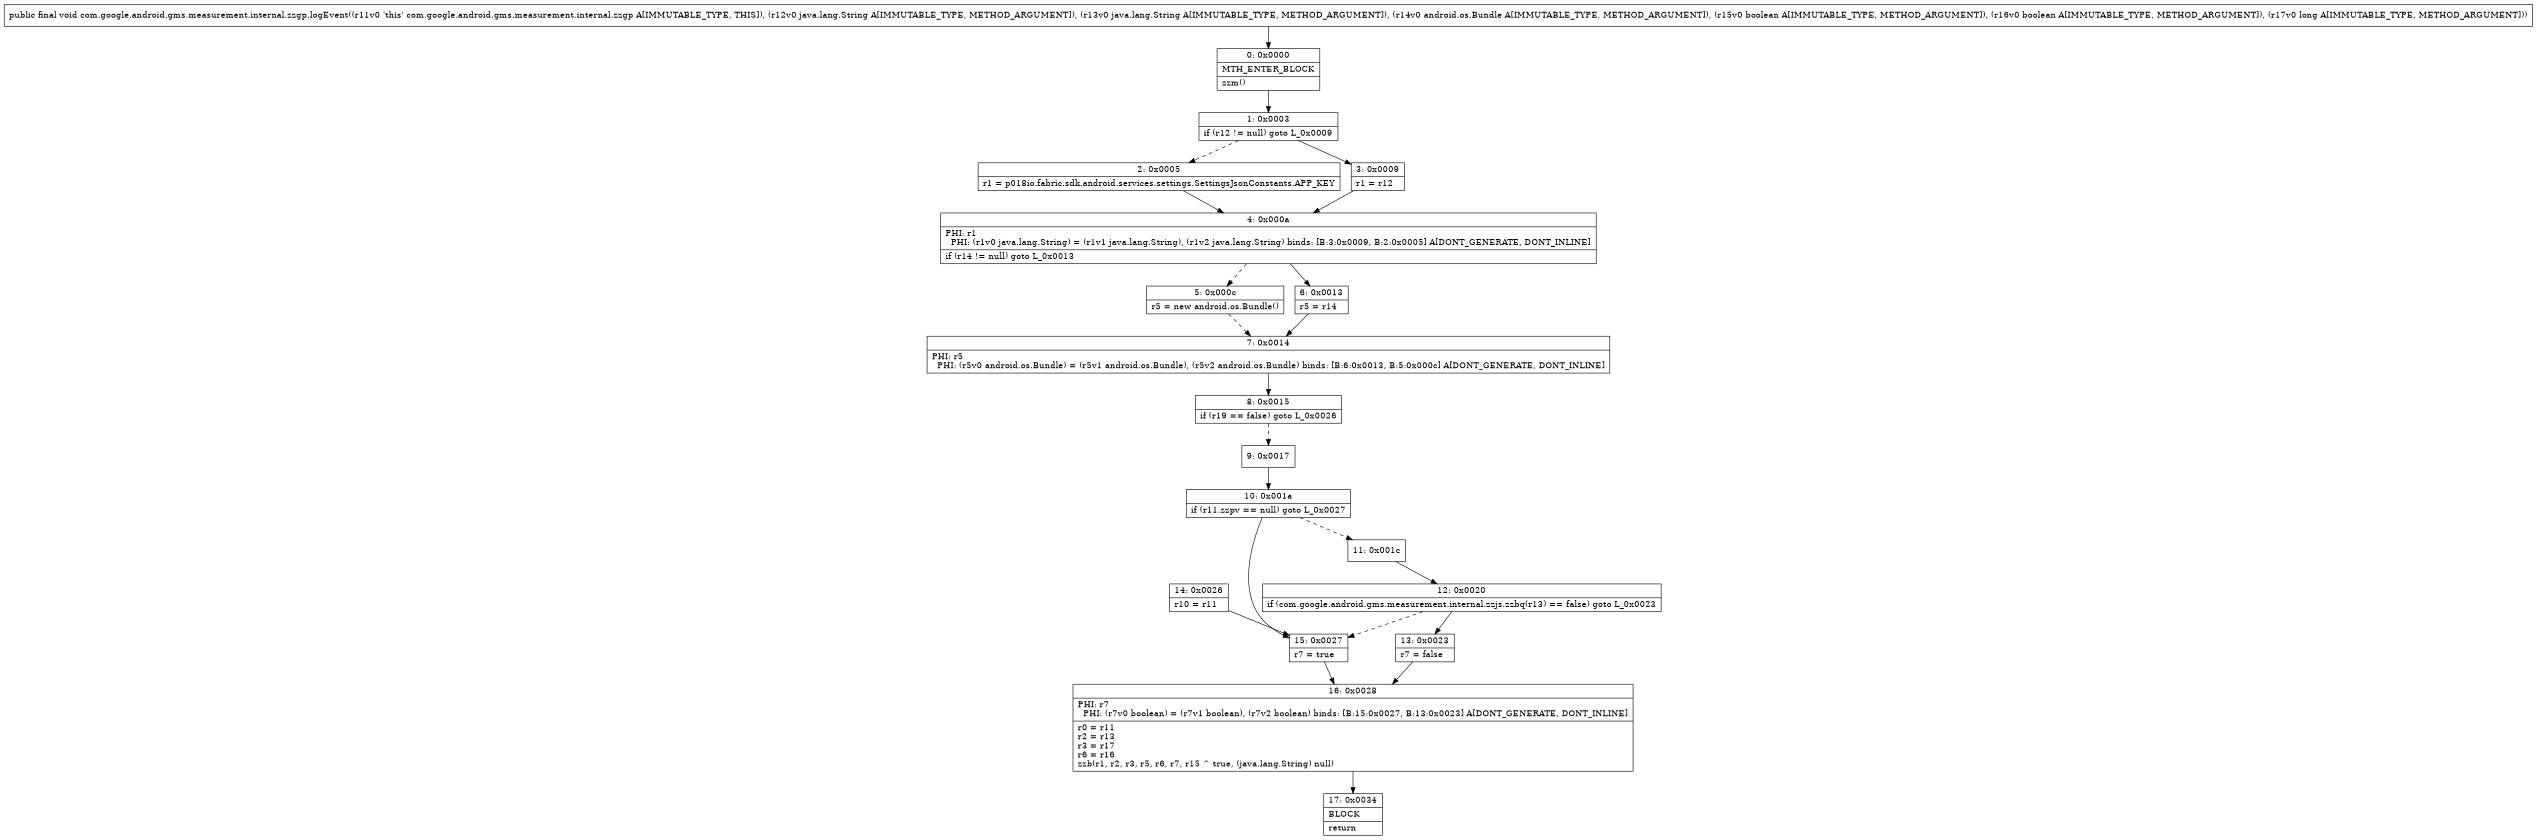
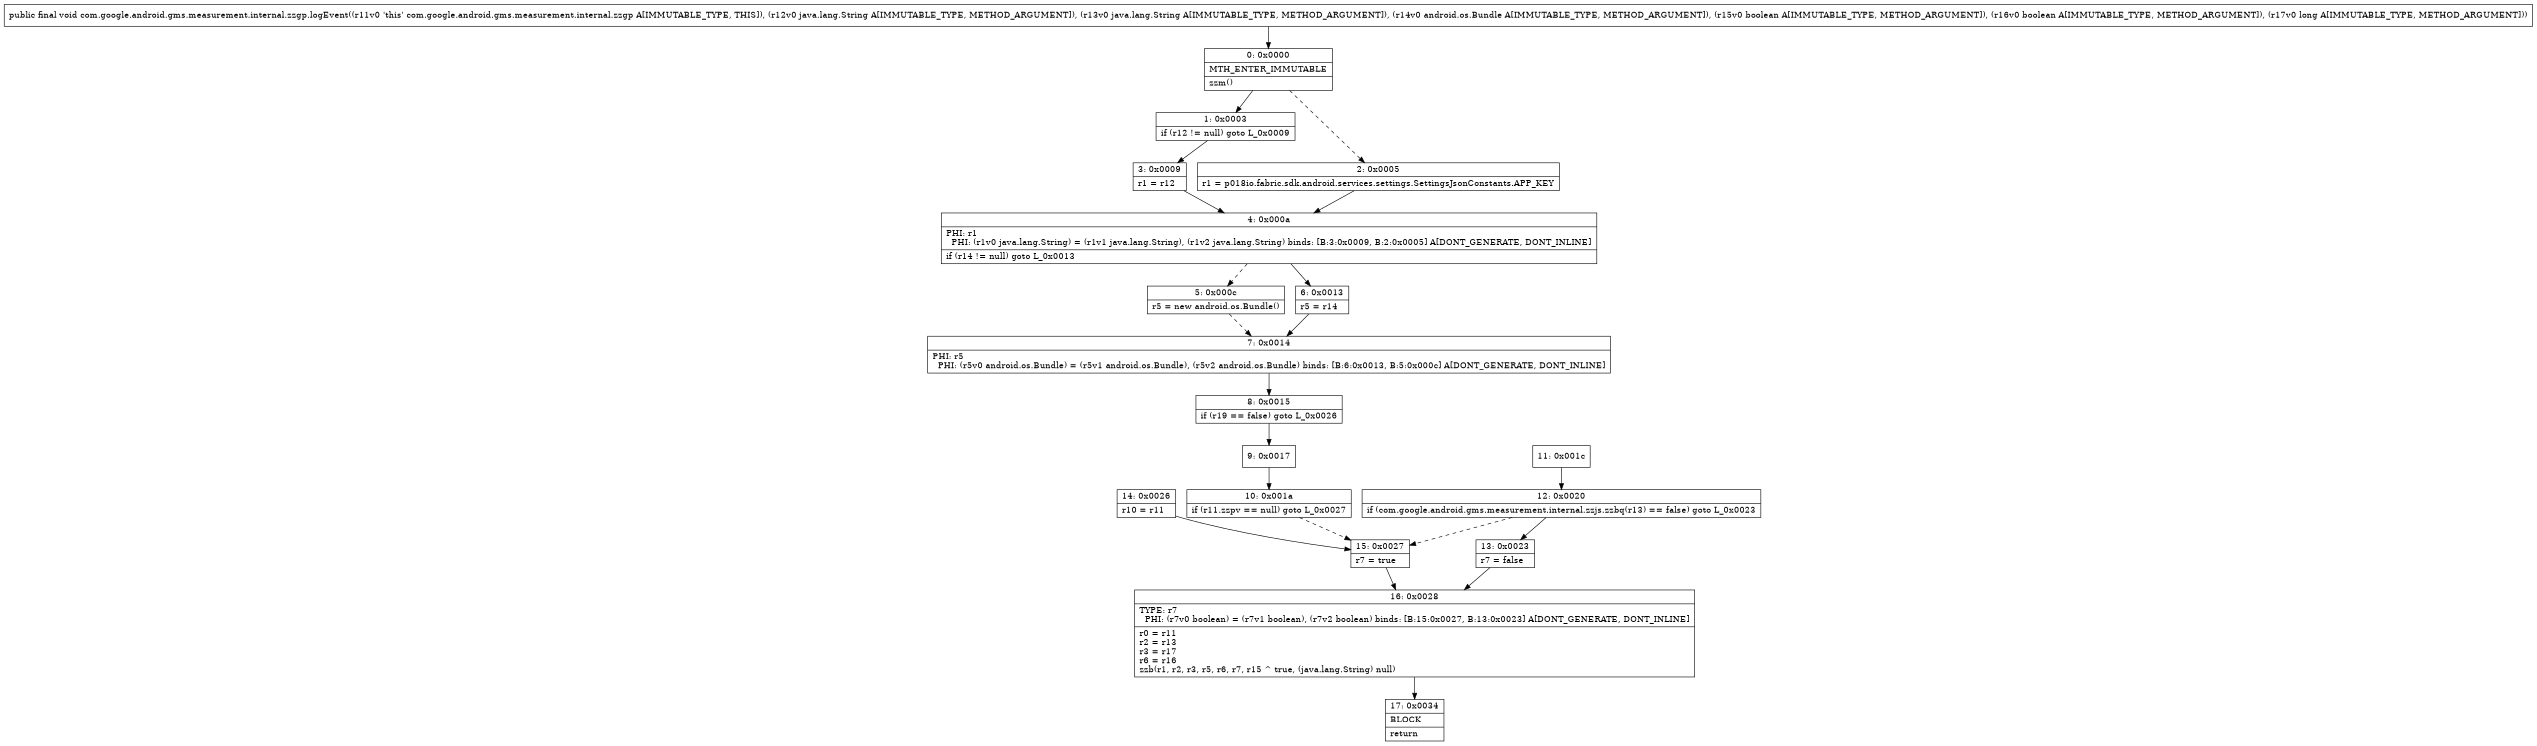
  digraph {
    node [shape=record]
-   n1 [label="{0\:\ 0x0000|MTH_ENTER_BLOCK\l|zzm()\l}"]
+   n1 [label="{0\:\ 0x0000|MTH_ENTER_IMMUTABLE\l|zzm()\l}"]
    n2 [label="{1\:\ 0x0003|if (r12 != null) goto L_0x0009\l}"]
    n3 [label="{2\:\ 0x0005|r1 = p018io.fabric.sdk.android.services.settings.SettingsJsonConstants.APP_KEY\l}"]
    n4 [label="{3\:\ 0x0009|r1 = r12\l}"]
    n5 [label="{4\:\ 0x000a|PHI: r1 \l  PHI: (r1v0 java.lang.String) = (r1v1 java.lang.String), (r1v2 java.lang.String) binds: [B:3:0x0009, B:2:0x0005] A[DONT_GENERATE, DONT_INLINE]\l|if (r14 != null) goto L_0x0013\l}"]
    n6 [label="{5\:\ 0x000c|r5 = new android.os.Bundle()\l}"]
    n7 [label="{6\:\ 0x0013|r5 = r14\l}"]
    n8 [label="{7\:\ 0x0014|PHI: r5 \l  PHI: (r5v0 android.os.Bundle) = (r5v1 android.os.Bundle), (r5v2 android.os.Bundle) binds: [B:6:0x0013, B:5:0x000c] A[DONT_GENERATE, DONT_INLINE]\l}"]
    n9 [label="{8\:\ 0x0015|if (r19 == false) goto L_0x0026\l}"]
    n10 [label="{9\:\ 0x0017}"]
    n11 [label="{10\:\ 0x001a|if (r11.zzpv == null) goto L_0x0027\l}"]
    n12 [label="{14\:\ 0x0026|r10 = r11\l}"]
    n13 [label="{15\:\ 0x0027|r7 = true\l}"]
    n14 [label="{11\:\ 0x001c}"]
    n15 [label="{12\:\ 0x0020|if (com.google.android.gms.measurement.internal.zzjs.zzbq(r13) == false) goto L_0x0023\l}"]
-   n16 [label="{16\:\ 0x0028|PHI: r7 \l  PHI: (r7v0 boolean) = (r7v1 boolean), (r7v2 boolean) binds: [B:15:0x0027, B:13:0x0023] A[DONT_GENERATE, DONT_INLINE]\l|r0 = r11\lr2 = r13\lr3 = r17\lr6 = r16\lzzb(r1, r2, r3, r5, r6, r7, r15 ^ true, (java.lang.String) null)\l}"]
+   n16 [label="{16\:\ 0x0028|TYPE: r7 \l  PHI: (r7v0 boolean) = (r7v1 boolean), (r7v2 boolean) binds: [B:15:0x0027, B:13:0x0023] A[DONT_GENERATE, DONT_INLINE]\l|r0 = r11\lr2 = r13\lr3 = r17\lr6 = r16\lzzb(r1, r2, r3, r5, r6, r7, r15 ^ true, (java.lang.String) null)\l}"]
    n17 [label="{13\:\ 0x0023|r7 = false\l}"]
    n18 [label="{17\:\ 0x0034|BLOCK\l|return\l}"]
    n19 [label="{public final void com.google.android.gms.measurement.internal.zzgp.logEvent((r11v0 'this' com.google.android.gms.measurement.internal.zzgp A[IMMUTABLE_TYPE, THIS]), (r12v0 java.lang.String A[IMMUTABLE_TYPE, METHOD_ARGUMENT]), (r13v0 java.lang.String A[IMMUTABLE_TYPE, METHOD_ARGUMENT]), (r14v0 android.os.Bundle A[IMMUTABLE_TYPE, METHOD_ARGUMENT]), (r15v0 boolean A[IMMUTABLE_TYPE, METHOD_ARGUMENT]), (r16v0 boolean A[IMMUTABLE_TYPE, METHOD_ARGUMENT]), (r17v0 long A[IMMUTABLE_TYPE, METHOD_ARGUMENT])) }"]
    n1 -> n2
-   n2 -> n3 [style=dashed]
+   n1 -> n3 [style=dashed]
    n2 -> n4
    n3 -> n5
    n4 -> n5
    n5 -> n6 [style=dashed]
    n5 -> n7
    n6 -> n8 [style=dashed]
    n7 -> n8
    n8 -> n9
-   n9 -> n10 [style=dashed]
+   n9 -> n10 [style=solid]
    n10 -> n11
-   n11 -> n13
-   n11 -> n14 [style=dashed]
+   n11 -> n13 [style=dashed]
    n12 -> n13
    n13 -> n16
    n14 -> n15
    n15 -> n13 [style=dashed]
    n15 -> n17
    n16 -> n18
    n17 -> n16
    n19 -> n1
  }
